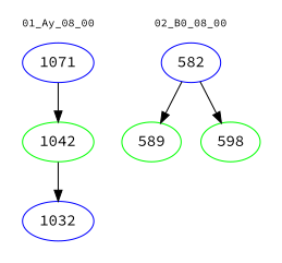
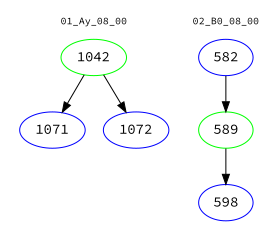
  digraph {
    fontname="Source Code Pro"
    node [color=blue fontname="Source Code Pro"]
    edge [color=black fontname="Source Code Pro"]
    n1 [label=1071]
    n2 [color=green label=1042]
-   n3 [label=1032]
+   n3 [label=1072]
    n4 [label=582]
    n5 [color=green label=589]
-   n6 [color=green label=598]
+   n6 [label=598]
    subgraph cluster_1 {
      color=white
      fontsize=10
      label="01_Ay_08_00"
      n1
      n2
      n3
    }
    subgraph cluster_2 {
      color=white
      fontsize=10
      label="02_B0_08_00"
      n4
      n5
      n6
    }
-   n1 -> n2
+   n2 -> n1
    n2 -> n3
    n4 -> n5
-   n4 -> n6
+   n5 -> n6
  }
